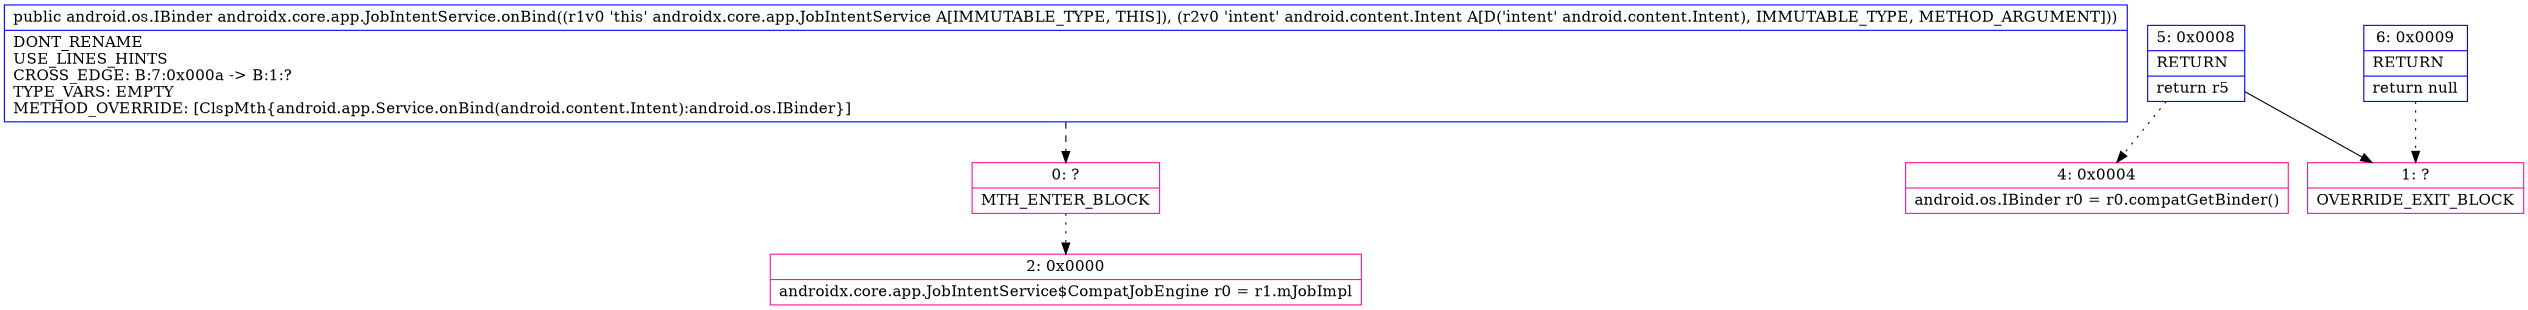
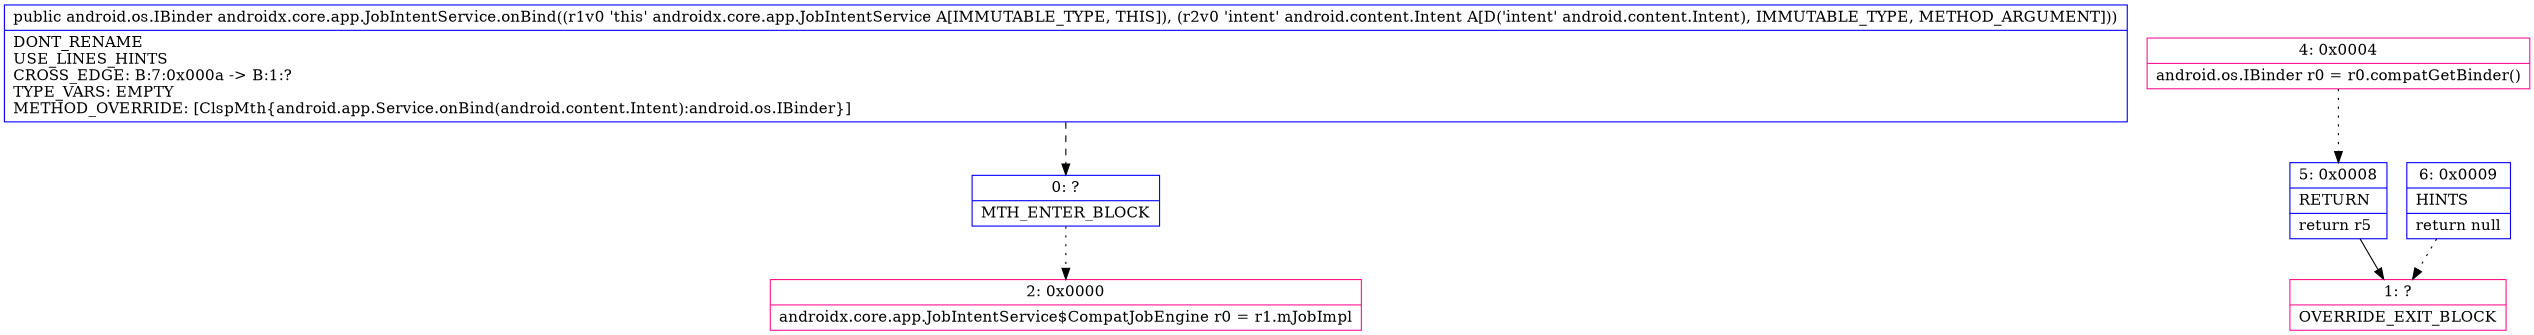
  digraph {
    node [color=blue shape=record]
    edge [style=dotted]
-   n1 [color=deeppink label="{0\:\ ?|MTH_ENTER_BLOCK\l}"]
+   n1 [label="{0\:\ ?|MTH_ENTER_BLOCK\l}"]
    n2 [color=deeppink label="{2\:\ 0x0000|androidx.core.app.JobIntentService$CompatJobEngine r0 = r1.mJobImpl\l}"]
    n3 [color=deeppink label="{4\:\ 0x0004|android.os.IBinder r0 = r0.compatGetBinder()\l}"]
    n4 [label="{5\:\ 0x0008|RETURN\l|return r5\l}"]
-   n5 [label="{6\:\ 0x0009|RETURN\l|return null\l}"]
+   n5 [label="{6\:\ 0x0009|HINTS\l|return null\l}"]
    n6 [color=deeppink label="{1\:\ ?|OVERRIDE_EXIT_BLOCK\l}"]
    n7 [label="{public android.os.IBinder androidx.core.app.JobIntentService.onBind((r1v0 'this' androidx.core.app.JobIntentService A[IMMUTABLE_TYPE, THIS]), (r2v0 'intent' android.content.Intent A[D('intent' android.content.Intent), IMMUTABLE_TYPE, METHOD_ARGUMENT]))  | DONT_RENAME\lUSE_LINES_HINTS\lCROSS_EDGE: B:7:0x000a \-\> B:1:?\lTYPE_VARS: EMPTY\lMETHOD_OVERRIDE: [ClspMth\{android.app.Service.onBind(android.content.Intent):android.os.IBinder\}]\l}"]
    n1 -> n2
-   n4 -> n3
+   n3 -> n4
    n4 -> n6 [style=solid]
    n5 -> n6
    n7 -> n1 [style=dashed]
  }
